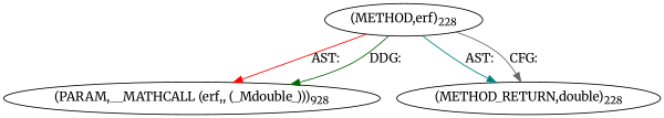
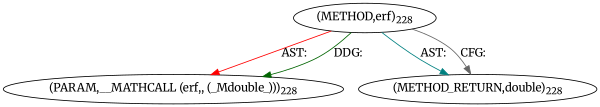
  digraph {
    fontname=Merriweather
    node [fontname=Merriweather]
    edge [fontname=Merriweather]
    n1 [label=<(METHOD,erf)<SUB>228</SUB>>]
-   n2 [label=<(PARAM,__MATHCALL (erf,, (_Mdouble_)))<SUB>928</SUB>>]
+   n2 [label=<(PARAM,__MATHCALL (erf,, (_Mdouble_)))<SUB>228</SUB>>]
    n3 [label=<(METHOD_RETURN,double)<SUB>228</SUB>>]
    n1 -> n2 [color=red label="AST: "]
    n1 -> n2 [color=darkgreen label="DDG: "]
    n1 -> n3 [color=teal label="AST: "]
    n1 -> n3 [color=gray40 label="CFG: "]
  }
